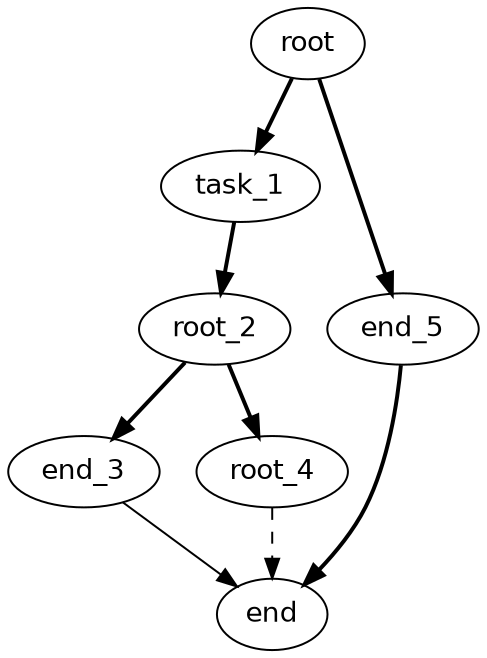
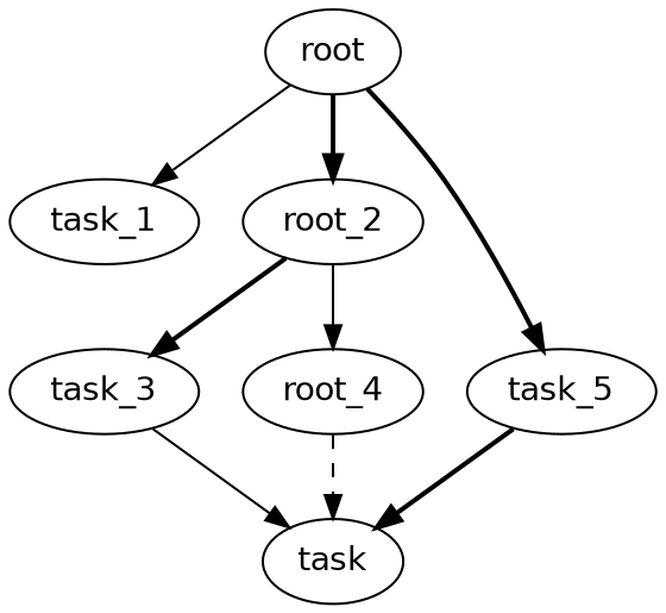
  digraph {
    fontname="DejaVu Sans"
    node [fontname="DejaVu Sans"]
    edge [fontname="DejaVu Sans" style=bold]
    root
    task_1
    n3 [label=root_2]
-   task_5 [label=end_5]
-   task_3 [label=end_3]
+   task_5
+   task_3
    n6 [label=root_4]
-   end
-   root -> task_1
-   task_1 -> n3
+   end [label=task]
+   root -> task_1 [style=solid]
+   root -> n3
    root -> task_5
    n3 -> task_3
-   n3 -> n6
+   n3 -> n6 [style=solid]
    task_5 -> end
    task_3 -> end [style=solid]
    n6 -> end [style=dashed]
  }
